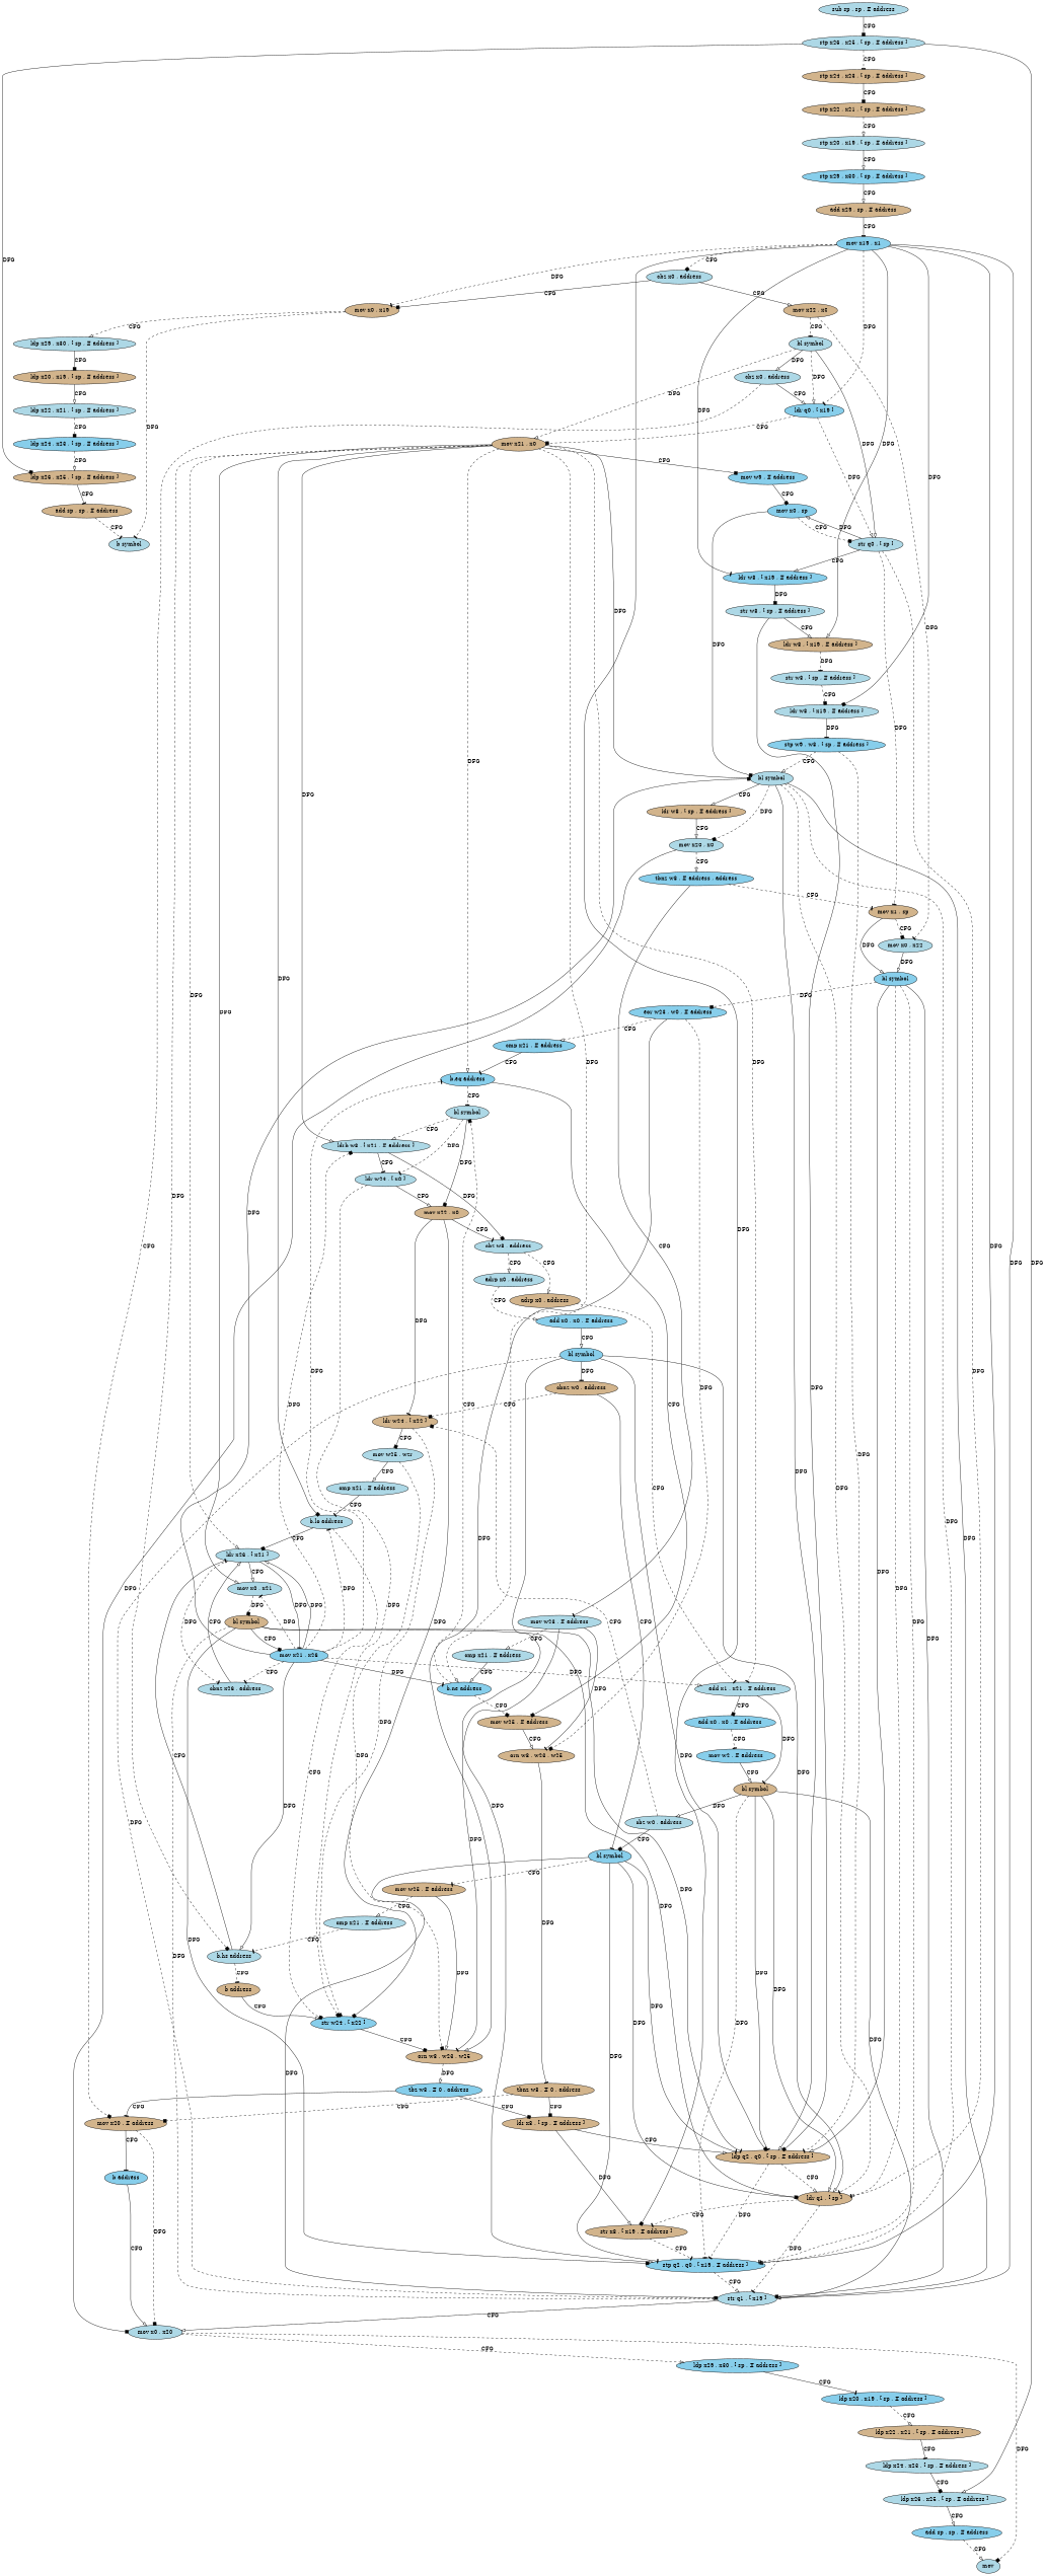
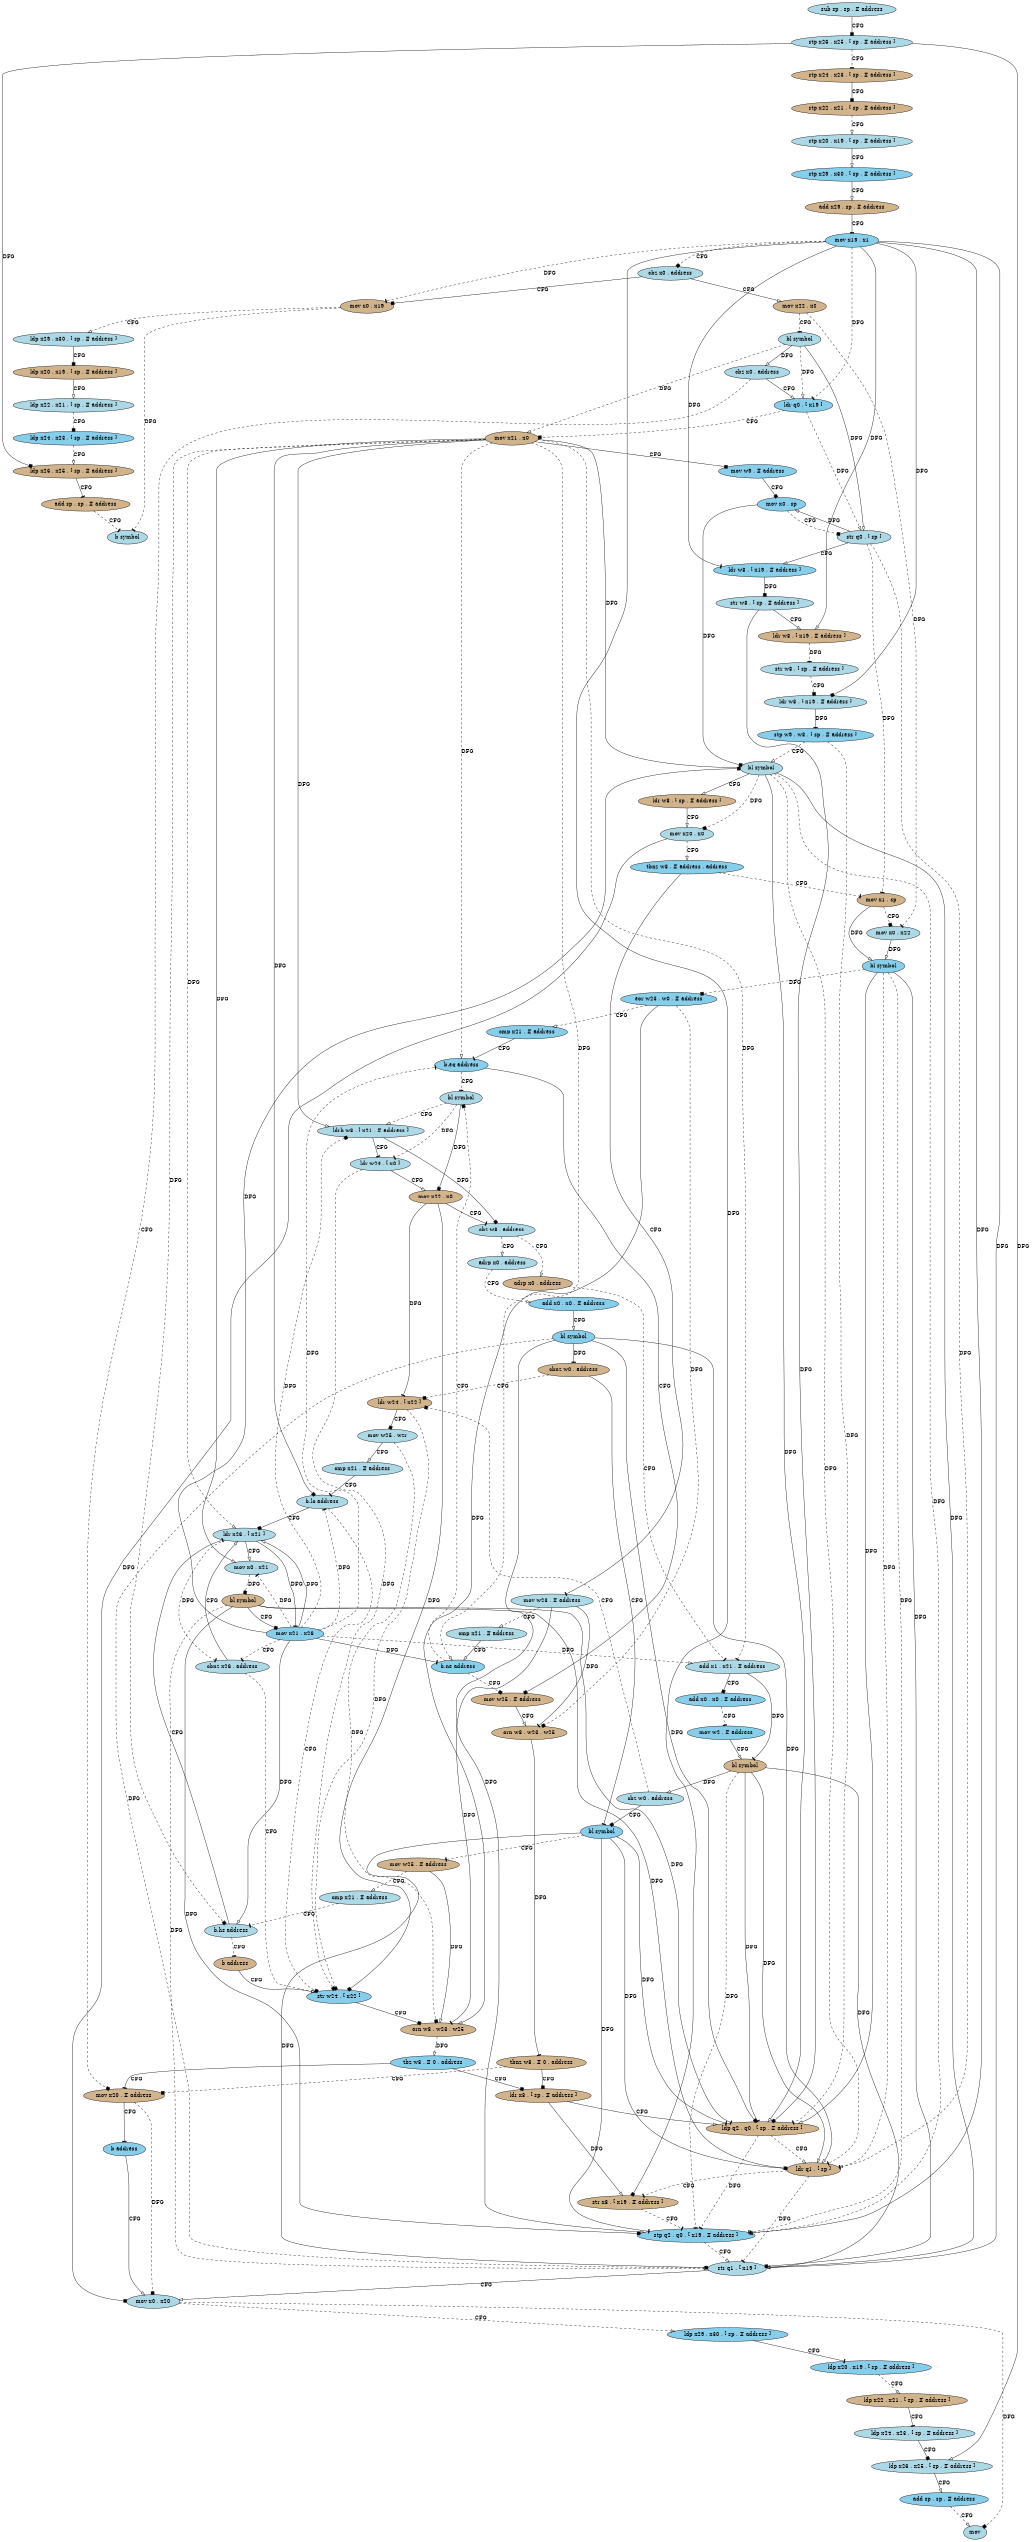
  digraph {
    node [fillcolor=lightblue style=filled]
    edge [arrowhead=onormal style=solid]
    n1 [label="sub sp , sp , # address"]
    n2 [label="stp x26 , x25 , [ sp , # address ]"]
    n3 [fillcolor=tan label="stp x24 , x23 , [ sp , # address ]"]
    n4 [fillcolor=tan label="ldp x26 , x25 , [ sp , # address ]"]
    n5 [label="ldp x26 , x25 , [ sp , # address ]"]
    n6 [fillcolor=tan label="stp x22 , x21 , [ sp , # address ]"]
    n7 [fillcolor=tan label="add sp , sp , # address"]
    n8 [fillcolor=skyblue label="add sp , sp , # address"]
    n9 [label="stp x20 , x19 , [ sp , # address ]"]
    n10 [fillcolor=skyblue label="stp x29 , x30 , [ sp , # address ]"]
    n11 [fillcolor=tan label="add x29 , sp , # address"]
    n12 [fillcolor=skyblue label="mov x19 , x1"]
    n13 [label="cbz x0 , address"]
    n14 [fillcolor=tan label="mov x0 , x19"]
    n15 [fillcolor=skyblue label="ldr q0 , [ x19 ]"]
    n16 [fillcolor=skyblue label="ldr w8 , [ x19 , # address ]"]
    n17 [fillcolor=tan label="ldr w8 , [ x19 , # address ]"]
    n18 [label="ldr w8 , [ x19 , # address ]"]
    n19 [fillcolor=tan label="str x8 , [ x19 , # address ]"]
    n20 [fillcolor=skyblue label="stp q2 , q0 , [ x19 , # address ]"]
    n21 [label="str q1 , [ x19 ]"]
    n22 [fillcolor=tan label="mov x22 , x0"]
    n23 [label="ldp x29 , x30 , [ sp , # address ]"]
    n24 [label="b symbol"]
    n25 [fillcolor=tan label="mov x21 , x0"]
    n26 [label="str q0 , [ sp ]"]
    n27 [label="str w8 , [ sp , # address ]"]
    n28 [label="str w8 , [ sp , # address ]"]
    n29 [fillcolor=skyblue label="stp w9 , w8 , [ sp , # address ]"]
    n30 [label="mov x0 , x20"]
    n31 [label="bl symbol"]
    n32 [label="mov x0 , x22"]
    n33 [fillcolor=tan label="ldp x20 , x19 , [ sp , # address ]"]
    n34 [label="cbz x0 , address"]
    n35 [fillcolor=skyblue label="bl symbol"]
    n36 [label="ldp x22 , x21 , [ sp , # address ]"]
    n37 [fillcolor=skyblue label="ldp x24 , x23 , [ sp , # address ]"]
    n38 [fillcolor=tan label="mov x20 , # address"]
    n39 [fillcolor=skyblue label="mov w9 , # address"]
    n40 [label="bl symbol"]
    n41 [fillcolor=skyblue label="b.ne address"]
    n42 [fillcolor=skyblue label="b.eq address"]
    n43 [label="ldrb w8 , [ x21 , # address ]"]
    n44 [label="add x1 , x21 , # address"]
    n45 [label="b.lo address"]
    n46 [label="ldr x26 , [ x21 ]"]
    n47 [label="b.hs address"]
    n48 [label="mov x0 , x21"]
    n49 [fillcolor=skyblue label="mov x0 , sp"]
    n50 [fillcolor=tan label="mov x1 , sp"]
    n51 [fillcolor=tan label="ldr q1 , [ sp ]"]
    n52 [fillcolor=skyblue label="b address"]
    n53 [fillcolor=skyblue label="ldp x29 , x30 , [ sp , # address ]"]
    n54 [label=mov]
    n55 [fillcolor=skyblue label="ldp x20 , x19 , [ sp , # address ]"]
    n56 [fillcolor=tan label="ldp q2 , q0 , [ sp , # address ]"]
    n57 [fillcolor=tan label="ldr w8 , [ sp , # address ]"]
    n58 [label="mov x20 , x0"]
    n59 [label="bl symbol"]
    n60 [fillcolor=tan label="mov w25 , # address"]
    n61 [label="ldr w24 , [ x0 ]"]
    n62 [label="cbz w8 , address"]
    n63 [fillcolor=skyblue label="add x0 , x0 , # address"]
    n64 [fillcolor=tan label="bl symbol"]
    n65 [fillcolor=skyblue label="str w24 , [ x22 ]"]
    n66 [fillcolor=skyblue label="mov x21 , x26"]
    n67 [label="cbnz x26 , address"]
    n68 [fillcolor=tan label="b address"]
    n69 [fillcolor=tan label="bl symbol"]
    n70 [fillcolor=skyblue label="tbnz w8 , # address , address"]
    n71 [label="mov w23 , # address"]
    n72 [label="cmp x21 , # address"]
    n73 [fillcolor=tan label="orn w8 , w23 , w25"]
    n74 [fillcolor=tan label="orn w8 , w23 , w25"]
    n75 [fillcolor=tan label="tbnz w8 , # 0 , address"]
    n76 [fillcolor=skyblue label="tbz w8 , # 0 , address"]
    n77 [fillcolor=skyblue label="eor w23 , w0 , # address"]
    n78 [fillcolor=tan label="ldp x22 , x21 , [ sp , # address ]"]
    n79 [label="ldp x24 , x23 , [ sp , # address ]"]
    n80 [fillcolor=tan label="mov x22 , x0"]
    n81 [fillcolor=tan label="ldr w24 , [ x22 ]"]
    n82 [fillcolor=skyblue label="cmp x21 , # address"]
    n83 [label="adrp x0 , address"]
    n84 [fillcolor=tan label="adrp x0 , address"]
    n85 [label="mov w25 , wzr"]
    n86 [fillcolor=skyblue label="add x0 , x0 , # address"]
    n87 [fillcolor=skyblue label="bl symbol"]
    n88 [fillcolor=tan label="ldr x8 , [ sp , # address ]"]
    n89 [fillcolor=tan label="cbnz w0 , address"]
    n90 [fillcolor=skyblue label="bl symbol"]
    n91 [fillcolor=tan label="mov w25 , # address"]
    n92 [label="cmp x21 , # address"]
    n93 [label="cmp x21 , # address"]
    n94 [fillcolor=skyblue label="mov w2 , # address"]
    n95 [label="cbz w0 , address"]
    n1 -> n2 [arrowhead=box label=CFG]
    n2 -> n3 [arrowhead=tee label=CFG style=dashed]
    n2 -> n4 [arrowhead=box label=DFG]
    n2 -> n5 [label=DFG]
    n3 -> n6 [arrowhead=box label=CFG]
    n4 -> n7 [arrowhead=tee label=CFG]
    n5 -> n8 [label=CFG]
    n6 -> n9 [label=CFG style=dashed]
    n7 -> n24 [arrowhead=tee label=CFG style=dashed]
    n8 -> n54 [label=CFG style=dashed]
    n9 -> n10 [label=CFG]
    n10 -> n11 [label=CFG]
    n11 -> n12 [arrowhead=tee label=CFG]
    n12 -> n13 [arrowhead=box label=CFG style=dashed]
    n12 -> n14 [arrowhead=tee label=DFG style=dashed]
    n12 -> n15 [arrowhead=tee label=DFG style=dashed]
    n12 -> n16 [arrowhead=tee label=DFG]
    n12 -> n17 [label=DFG]
    n12 -> n18 [arrowhead=box label=DFG]
    n12 -> n19 [arrowhead=box label=DFG]
    n12 -> n20 [arrowhead=tee label=DFG]
    n12 -> n21 [label=DFG]
    n13 -> n14 [arrowhead=box label=CFG]
    n13 -> n22 [label=CFG]
    n14 -> n23 [label=CFG style=dashed]
    n14 -> n24 [arrowhead=tee label=DFG style=dashed]
    n15 -> n25 [arrowhead=box label=CFG style=dashed]
    n15 -> n26 [label=DFG style=dashed]
    n16 -> n27 [arrowhead=box label=DFG]
    n17 -> n28 [arrowhead=tee label=DFG style=dashed]
    n18 -> n29 [arrowhead=tee label=DFG]
    n19 -> n20 [arrowhead=tee label=CFG style=dashed]
    n20 -> n21 [label=CFG style=dashed]
    n21 -> n30 [label=CFG]
    n22 -> n31 [arrowhead=tee label=CFG style=dashed]
    n22 -> n32 [arrowhead=tee label=DFG style=dashed]
    n23 -> n33 [arrowhead=box label=CFG]
    n25 -> n39 [arrowhead=box label=CFG]
    n25 -> n40 [arrowhead=tee label=DFG]
    n25 -> n41 [label=DFG style=dashed]
    n25 -> n42 [label=DFG style=dashed]
    n25 -> n43 [label=DFG]
    n25 -> n44 [arrowhead=tee label=DFG style=dashed]
    n25 -> n45 [arrowhead=box label=DFG]
    n25 -> n46 [label=DFG style=dashed]
    n25 -> n47 [arrowhead=box label=DFG style=dashed]
    n25 -> n48 [label=DFG]
    n26 -> n16 [label=CFG]
    n26 -> n49 [label=DFG]
    n26 -> n50 [arrowhead=tee label=DFG style=dashed]
    n26 -> n51 [label=DFG style=dashed]
    n27 -> n17 [label=CFG]
    n27 -> n56 [arrowhead=box label=DFG]
    n28 -> n18 [arrowhead=box label=CFG style=dashed]
    n29 -> n40 [label=CFG style=dashed]
    n29 -> n56 [arrowhead=tee label=DFG style=dashed]
    n30 -> n53 [label=CFG style=dashed]
    n30 -> n54 [arrowhead=box label=DFG style=dashed]
    n31 -> n15 [label=DFG style=dashed]
    n31 -> n25 [label=DFG style=dashed]
    n31 -> n26 [label=DFG]
    n31 -> n34 [label=DFG]
    n32 -> n35 [label=DFG]
    n33 -> n36 [label=CFG]
    n34 -> n15 [label=CFG]
    n34 -> n38 [arrowhead=box label=CFG style=dashed]
    n35 -> n20 [arrowhead=tee label=DFG style=dashed]
    n35 -> n21 [arrowhead=box label=DFG]
    n35 -> n51 [arrowhead=tee label=DFG style=dashed]
    n35 -> n56 [label=DFG]
    n35 -> n77 [arrowhead=box label=DFG style=dashed]
    n36 -> n37 [arrowhead=box label=CFG style=dashed]
    n37 -> n4 [label=CFG style=dashed]
    n38 -> n30 [arrowhead=box label=DFG style=dashed]
    n38 -> n52 [arrowhead=tee label=CFG]
    n39 -> n49 [arrowhead=box label=CFG]
    n40 -> n20 [arrowhead=tee label=DFG style=dashed]
    n40 -> n21 [label=DFG]
    n40 -> n51 [arrowhead=tee label=DFG style=dashed]
    n40 -> n56 [label=DFG]
    n40 -> n57 [label=CFG]
    n40 -> n58 [arrowhead=box label=DFG style=dashed]
    n41 -> n59 [arrowhead=box label=CFG style=dashed]
    n41 -> n60 [arrowhead=box label=CFG style=dashed]
    n42 -> n59 [arrowhead=tee label=CFG style=dashed]
    n42 -> n60 [arrowhead=box label=CFG]
    n43 -> n61 [arrowhead=tee label=CFG]
    n43 -> n62 [arrowhead=box label=DFG]
    n44 -> n63 [arrowhead=box label=CFG]
    n44 -> n64 [arrowhead=tee label=DFG]
    n45 -> n46 [arrowhead=box label=CFG]
    n45 -> n65 [arrowhead=box label=CFG style=dashed]
    n46 -> n48 [label=CFG]
    n46 -> n66 [arrowhead=tee label=DFG]
    n46 -> n67 [arrowhead=tee label=DFG style=dashed]
    n47 -> n46 [arrowhead=tee label=CFG]
    n47 -> n68 [arrowhead=tee label=CFG style=dashed]
    n48 -> n69 [arrowhead=box label=DFG style=dashed]
    n49 -> n26 [arrowhead=box label=CFG style=dashed]
    n49 -> n40 [arrowhead=box label=DFG]
    n50 -> n32 [arrowhead=box label=CFG style=dashed]
    n50 -> n35 [label=DFG]
    n51 -> n19 [arrowhead=tee label=CFG style=dashed]
    n51 -> n21 [arrowhead=tee label=DFG style=dashed]
    n52 -> n30 [label=CFG]
    n53 -> n55 [arrowhead=tee label=CFG]
    n55 -> n78 [label=CFG style=dashed]
    n56 -> n20 [arrowhead=tee label=DFG style=dashed]
    n56 -> n51 [label=CFG style=dashed]
    n57 -> n58 [label=CFG]
    n58 -> n30 [arrowhead=box label=DFG]
    n58 -> n70 [label=CFG style=dashed]
    n59 -> n43 [label=CFG style=dashed]
    n59 -> n61 [arrowhead=tee label=DFG style=dashed]
    n59 -> n80 [arrowhead=box label=DFG]
    n60 -> n73 [label=CFG]
    n61 -> n65 [arrowhead=box label=DFG style=dashed]
    n61 -> n80 [label=CFG]
    n62 -> n83 [label=CFG style=dashed]
    n62 -> n84 [label=CFG style=dashed]
    n63 -> n94 [arrowhead=tee label=CFG style=dashed]
    n64 -> n20 [arrowhead=tee label=DFG style=dashed]
    n64 -> n21 [label=DFG]
    n64 -> n51 [label=DFG]
    n64 -> n56 [arrowhead=tee label=DFG]
    n64 -> n95 [label=DFG]
    n65 -> n74 [arrowhead=box label=CFG]
    n66 -> n40 [arrowhead=box label=DFG]
    n66 -> n41 [arrowhead=tee label=DFG]
    n66 -> n42 [arrowhead=tee label=DFG style=dashed]
    n66 -> n43 [arrowhead=box label=DFG style=dashed]
    n66 -> n44 [label=DFG style=dashed]
    n66 -> n45 [arrowhead=tee label=DFG style=dashed]
    n66 -> n46 [label=DFG]
    n66 -> n47 [label=DFG]
    n66 -> n48 [arrowhead=tee label=DFG style=dashed]
    n66 -> n67 [arrowhead=tee label=CFG style=dashed]
    n67 -> n46 [label=CFG]
+   n67 -> n65 [label=CFG style=dashed]
    n68 -> n65 [label=CFG]
    n69 -> n20 [arrowhead=box label=DFG]
    n69 -> n21 [label=DFG style=dashed]
    n69 -> n51 [label=DFG]
    n69 -> n56 [arrowhead=tee label=DFG]
    n69 -> n66 [arrowhead=box label=CFG]
    n70 -> n50 [arrowhead=tee label=CFG style=dashed]
    n70 -> n71 [arrowhead=tee label=CFG]
    n71 -> n72 [label=CFG style=dashed]
    n71 -> n73 [arrowhead=tee label=DFG]
    n71 -> n74 [arrowhead=tee label=DFG]
    n72 -> n41 [label=CFG]
    n73 -> n75 [arrowhead=tee label=DFG]
    n74 -> n76 [label=DFG style=dashed]
    n75 -> n38 [arrowhead=box label=CFG style=dashed]
    n75 -> n88 [arrowhead=box label=CFG]
    n76 -> n38 [arrowhead=tee label=CFG]
    n76 -> n88 [arrowhead=box label=CFG]
    n77 -> n73 [arrowhead=box label=DFG style=dashed]
    n77 -> n74 [label=DFG]
    n77 -> n82 [label=CFG style=dashed]
    n78 -> n79 [arrowhead=tee label=CFG]
    n79 -> n5 [arrowhead=box label=CFG]
    n80 -> n62 [arrowhead=tee label=CFG]
    n80 -> n65 [arrowhead=box label=DFG]
    n80 -> n81 [arrowhead=tee label=DFG]
    n81 -> n65 [arrowhead=box label=DFG style=dashed]
    n81 -> n85 [arrowhead=box label=CFG]
    n82 -> n42 [arrowhead=tee label=CFG]
    n83 -> n86 [label=CFG style=dashed]
    n84 -> n44 [arrowhead=tee label=CFG style=dashed]
    n85 -> n74 [arrowhead=box label=DFG style=dashed]
    n85 -> n92 [label=CFG]
    n86 -> n87 [label=CFG]
    n87 -> n20 [label=DFG]
    n87 -> n21 [label=DFG style=dashed]
    n87 -> n51 [label=DFG]
    n87 -> n56 [arrowhead=box label=DFG]
    n87 -> n89 [arrowhead=tee label=DFG]
    n88 -> n19 [label=DFG]
    n88 -> n56 [label=CFG]
    n89 -> n81 [arrowhead=box label=CFG style=dashed]
    n89 -> n90 [arrowhead=tee label=CFG]
    n90 -> n20 [arrowhead=tee label=DFG]
    n90 -> n21 [arrowhead=box label=DFG]
    n90 -> n51 [arrowhead=box label=DFG]
    n90 -> n56 [arrowhead=tee label=DFG]
    n90 -> n91 [arrowhead=tee label=CFG style=dashed]
    n91 -> n74 [label=DFG]
    n91 -> n93 [label=CFG style=dashed]
    n92 -> n45 [arrowhead=tee label=CFG]
    n93 -> n47 [arrowhead=tee label=CFG style=dashed]
    n94 -> n64 [label=CFG]
    n95 -> n81 [arrowhead=box label=CFG style=dashed]
    n95 -> n90 [arrowhead=box label=CFG]
  }
